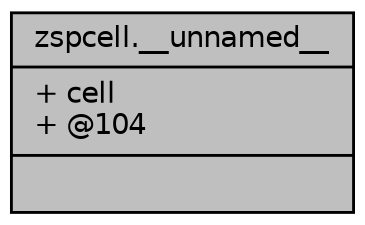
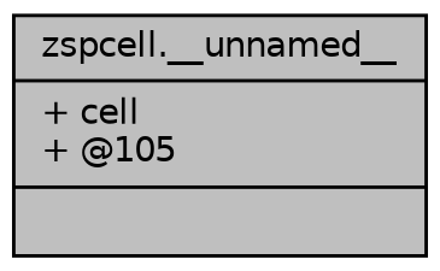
  digraph {
-   n1 [color=black fillcolor=grey75 fontcolor=black fontname=Helvetica fontsize=10 height=0.2 label="{zspcell.__unnamed__\n|+ cell\l+ @104\l|}" shape=record style=filled width=0.4]
+   n1 [color=black fillcolor=grey75 fontcolor=black fontname=Helvetica fontsize=10 height=0.2 label="{zspcell.__unnamed__\n|+ cell\l+ @105\l|}" shape=record style=filled width=0.4]
  }
